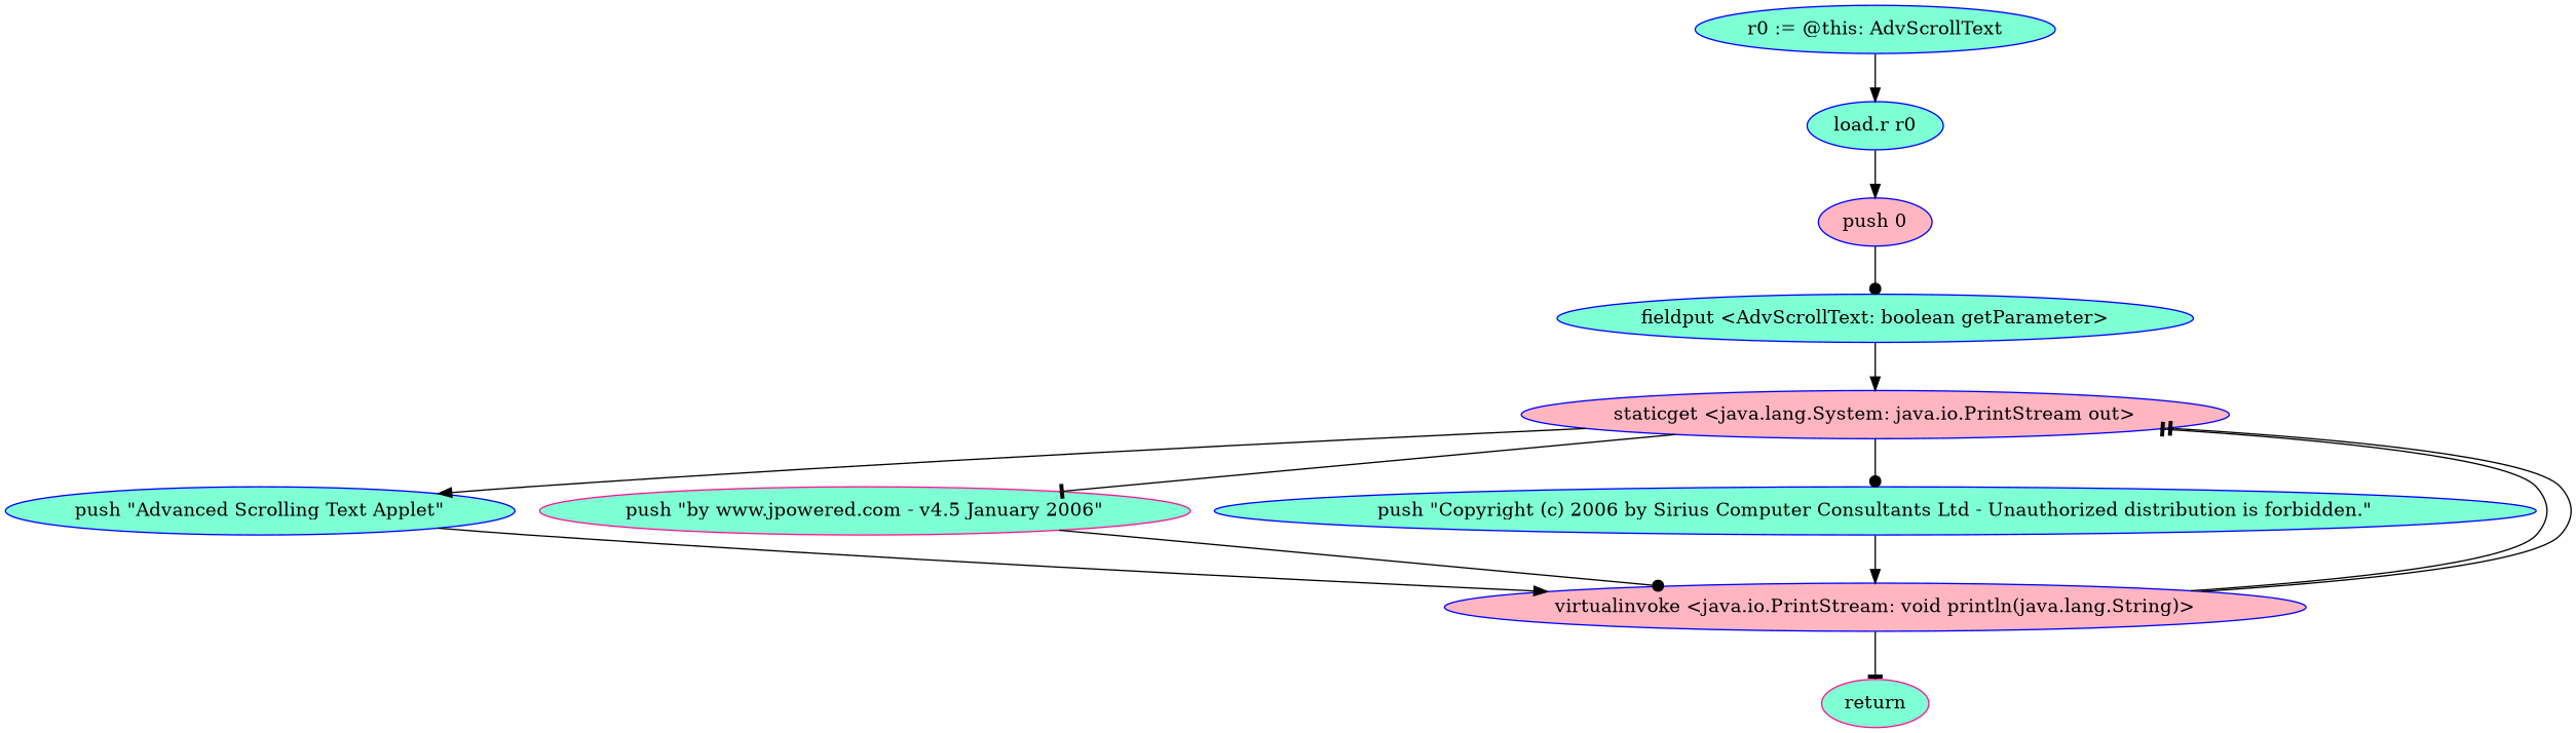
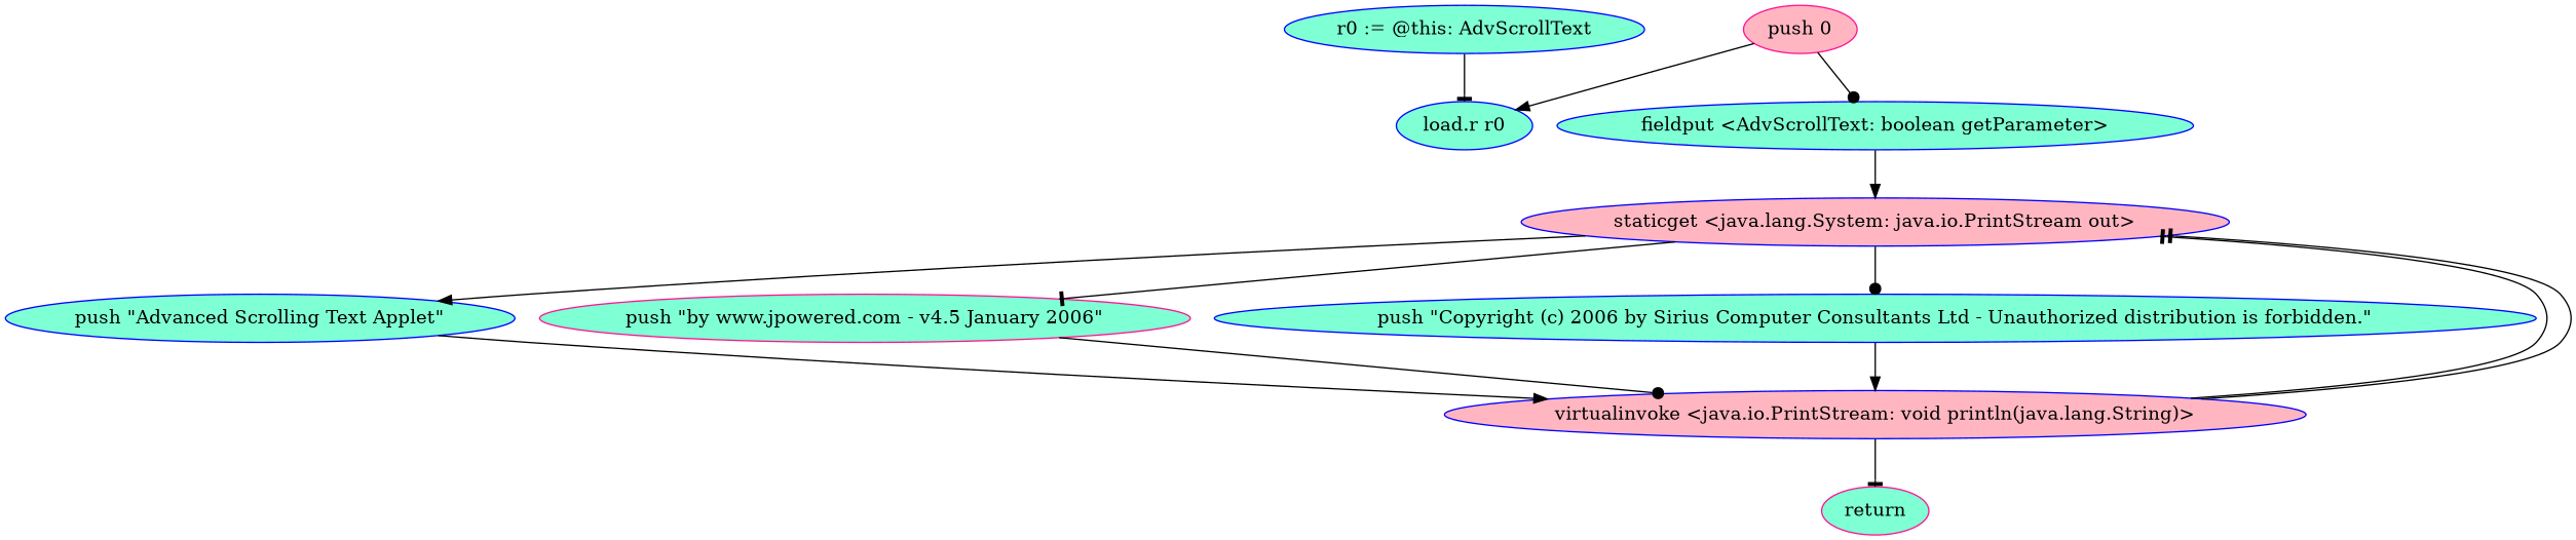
  digraph {
    node [color=blue fillcolor=aquamarine style=filled]
    edge [arrowhead=tee]
    "r0 := @this: AdvScrollText"
    "load.r r0"
-   "push 0" [fillcolor=lightpink]
+   "push 0" [color=deeppink fillcolor=lightpink]
    "fieldput <AdvScrollText: boolean getParameter>"
    "staticget <java.lang.System: java.io.PrintStream out>" [fillcolor=lightpink]
    "push \"Advanced Scrolling Text Applet\""
    "push \"by www.jpowered.com - v4.5 January 2006\"" [color=deeppink]
    "push \"Copyright (c) 2006 by Sirius Computer Consultants Ltd - Unauthorized distribution is forbidden.\""
    "virtualinvoke <java.io.PrintStream: void println(java.lang.String)>" [fillcolor=lightpink]
    return [color=deeppink]
-   "r0 := @this: AdvScrollText" -> "load.r r0" [arrowhead=normal]
-   "load.r r0" -> "push 0" [arrowhead=normal]
+   "r0 := @this: AdvScrollText" -> "load.r r0"
+   "push 0" -> "load.r r0" [arrowhead=normal]
    "push 0" -> "fieldput <AdvScrollText: boolean getParameter>" [arrowhead=dot]
    "fieldput <AdvScrollText: boolean getParameter>" -> "staticget <java.lang.System: java.io.PrintStream out>" [arrowhead=normal]
    "staticget <java.lang.System: java.io.PrintStream out>" -> "push \"Advanced Scrolling Text Applet\"" [arrowhead=normal]
    "staticget <java.lang.System: java.io.PrintStream out>" -> "push \"by www.jpowered.com - v4.5 January 2006\""
    "staticget <java.lang.System: java.io.PrintStream out>" -> "push \"Copyright (c) 2006 by Sirius Computer Consultants Ltd - Unauthorized distribution is forbidden.\"" [arrowhead=dot]
    "push \"Advanced Scrolling Text Applet\"" -> "virtualinvoke <java.io.PrintStream: void println(java.lang.String)>" [arrowhead=normal]
    "push \"by www.jpowered.com - v4.5 January 2006\"" -> "virtualinvoke <java.io.PrintStream: void println(java.lang.String)>" [arrowhead=dot]
    "push \"Copyright (c) 2006 by Sirius Computer Consultants Ltd - Unauthorized distribution is forbidden.\"" -> "virtualinvoke <java.io.PrintStream: void println(java.lang.String)>" [arrowhead=normal]
    "virtualinvoke <java.io.PrintStream: void println(java.lang.String)>" -> "staticget <java.lang.System: java.io.PrintStream out>"
    "virtualinvoke <java.io.PrintStream: void println(java.lang.String)>" -> "staticget <java.lang.System: java.io.PrintStream out>"
    "virtualinvoke <java.io.PrintStream: void println(java.lang.String)>" -> return
  }
